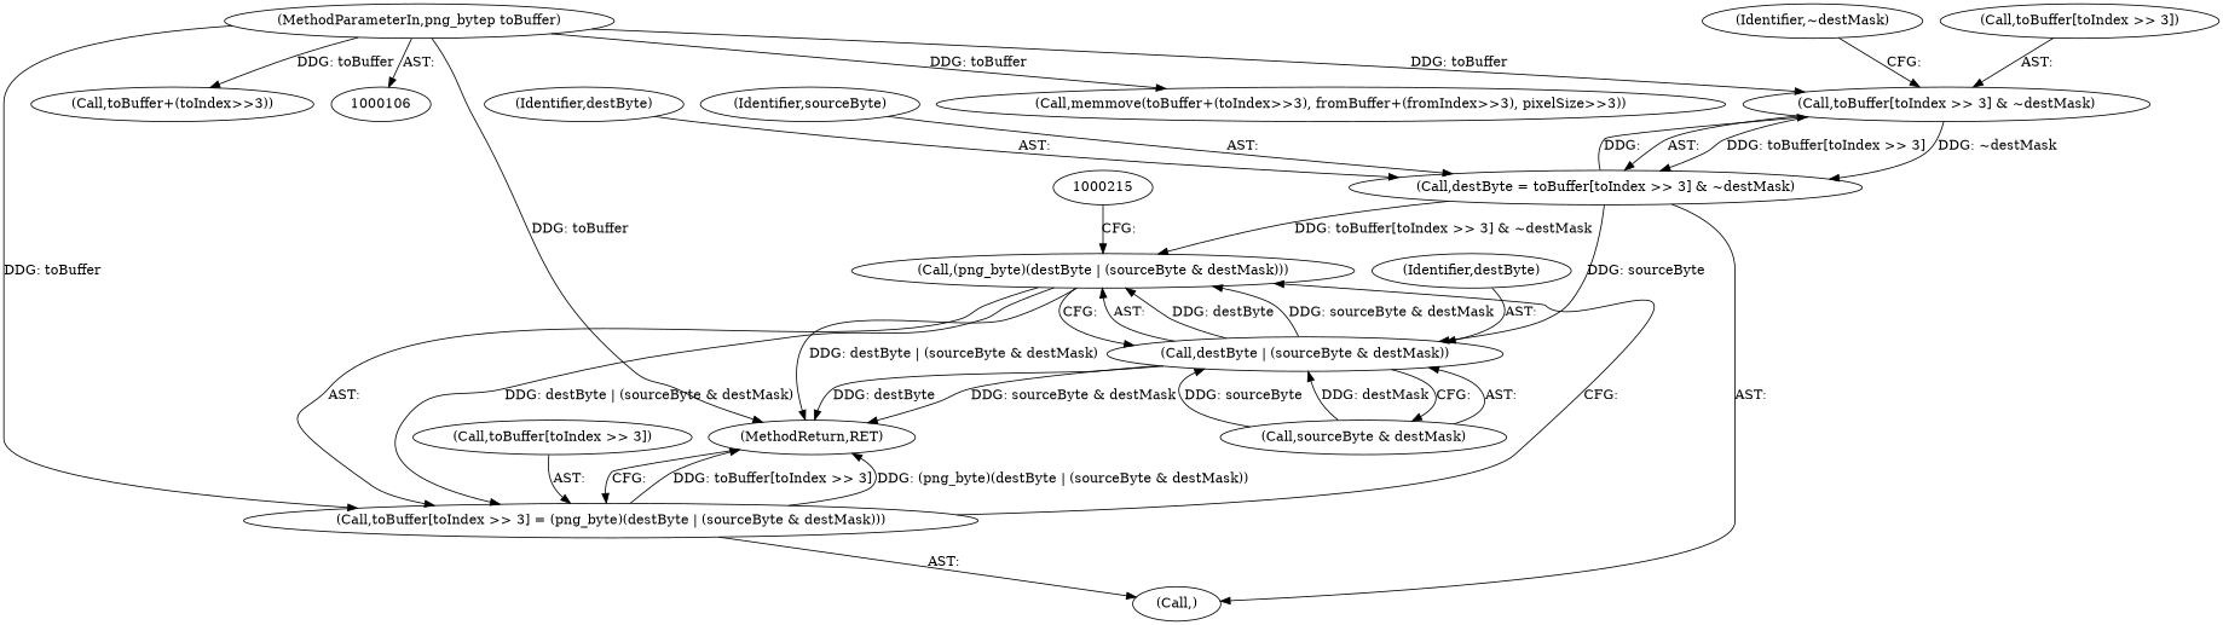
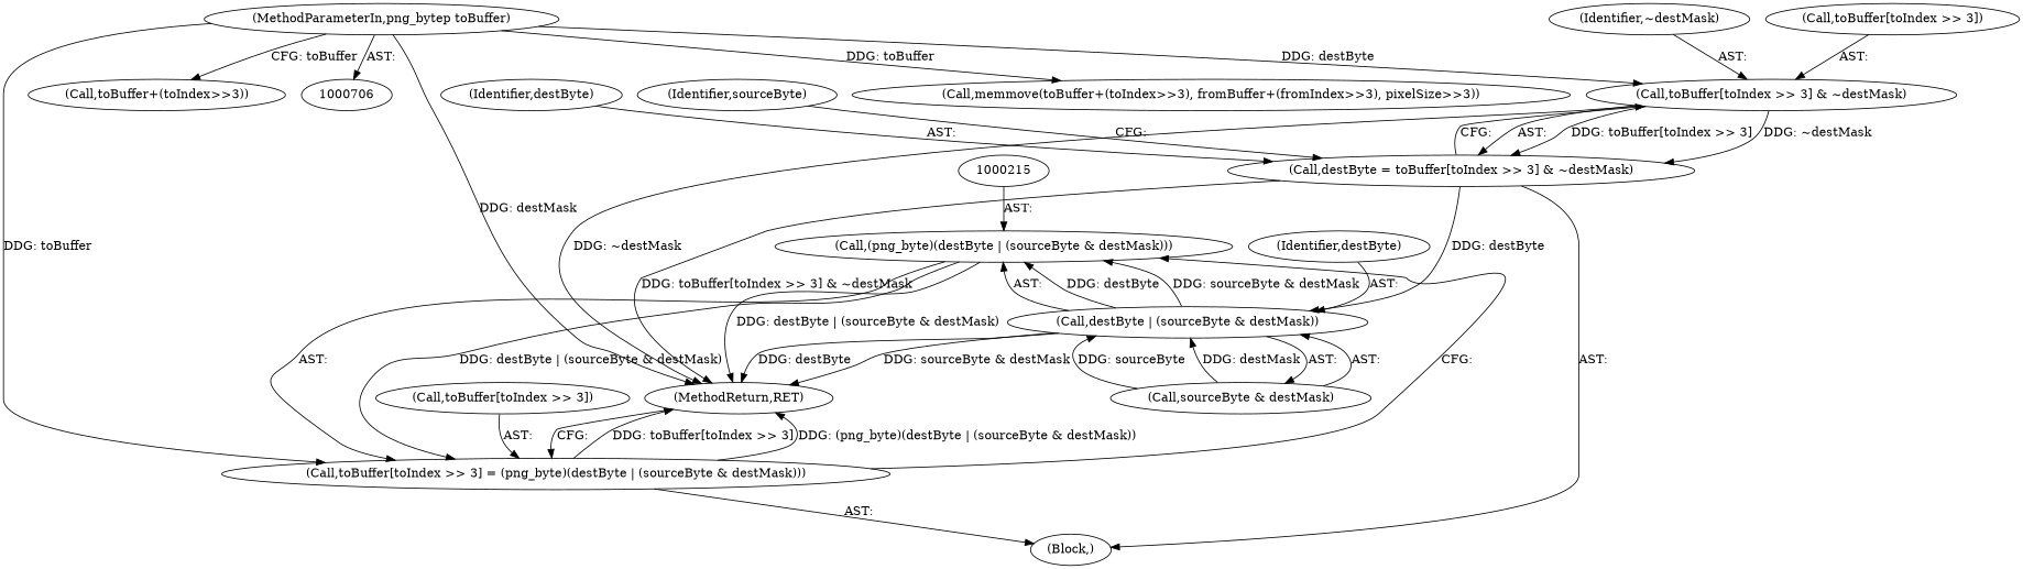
  digraph {
    n1 [label="(Call,toBuffer[toIndex >> 3] & ~destMask)"]
    n2 [label="(Call,destByte = toBuffer[toIndex >> 3] & ~destMask)"]
    n3 [label="(MethodReturn,RET)"]
    n4 [label="(Call,destByte | (sourceByte & destMask))"]
-   n5 [label="(Call,)"]
+   n5 [label="(Block,)"]
    n6 [label="(Identifier,~destMask)"]
    n7 [label="(Call,toBuffer[toIndex >> 3] = (png_byte)(destByte | (sourceByte & destMask)))"]
    n8 [label="(MethodParameterIn,png_bytep toBuffer)"]
    n9 [label="(Call,memmove(toBuffer+(toIndex>>3), fromBuffer+(fromIndex>>3), pixelSize>>3))"]
    n10 [label="(Call,toBuffer+(toIndex>>3))"]
-   1000106
+   1000106 [label=1000706]
    n12 [label="(Call,(png_byte)(destByte | (sourceByte & destMask)))"]
    n13 [label="(Call,sourceByte & destMask)"]
    n14 [label="(Identifier,destByte)"]
    n15 [label="(Call,toBuffer[toIndex >> 3])"]
    n16 [label="(Identifier,destByte)"]
    n17 [label="(Call,toBuffer[toIndex >> 3])"]
    n18 [label="(Identifier,sourceByte)"]
    1000215
    n1 -> n2 [label="AST: "]
    n1 -> n2 [label="DDG: toBuffer[toIndex >> 3]"]
    n1 -> n2 [label="DDG: ~destMask"]
-   n2 -> n1 [label="DDG: "]
-   n2 -> n12 [label="DDG: toBuffer[toIndex >> 3] & ~destMask"]
-   n2 -> n4 [label="DDG: sourceByte"]
+   n1 -> n3 [label="DDG: ~destMask"]
+   n2 -> n1 [label="CFG: "]
+   n2 -> n3 [label="DDG: toBuffer[toIndex >> 3] & ~destMask"]
+   n2 -> n4 [label="DDG: destByte"]
    n2 -> n5 [label="AST: "]
    n3 -> n7 [label="CFG: "]
    n4 -> n3 [label="DDG: destByte"]
    n4 -> n3 [label="DDG: sourceByte & destMask"]
    n4 -> n12 [label="AST: "]
    n4 -> n12 [label="DDG: destByte"]
    n4 -> n12 [label="DDG: sourceByte & destMask"]
-   n4 -> n13 [label="CFG: "]
-   n6 -> n1 [label="CFG: "]
+   n4 -> n13 [label="AST: "]
+   n6 -> n1 [label="AST: "]
    n7 -> n3 [label="DDG: toBuffer[toIndex >> 3]"]
    n7 -> n3 [label="DDG: (png_byte)(destByte | (sourceByte & destMask))"]
    n7 -> n5 [label="AST: "]
    n7 -> n12 [label="CFG: "]
-   n8 -> n1 [label="DDG: toBuffer"]
-   n8 -> n3 [label="DDG: toBuffer"]
+   n8 -> n1 [label="DDG: destByte"]
+   n8 -> n3 [label="DDG: destMask"]
    n8 -> n7 [label="DDG: toBuffer"]
    n8 -> n9 [label="DDG: toBuffer"]
-   n8 -> n10 [label="DDG: toBuffer"]
+   n8 -> n10 [label="CFG: toBuffer"]
    n8 -> 1000106 [label="AST: "]
    n12 -> n3 [label="DDG: destByte | (sourceByte & destMask)"]
-   n12 -> n4 [label="CFG: "]
    n12 -> n7 [label="AST: "]
    n12 -> n7 [label="DDG: destByte | (sourceByte & destMask)"]
    n13 -> n4 [label="AST: "]
    n13 -> n4 [label="DDG: sourceByte"]
    n13 -> n4 [label="DDG: destMask"]
    n14 -> n2 [label="AST: "]
    n15 -> n1 [label="AST: "]
    n16 -> n4 [label="AST: "]
    n17 -> n7 [label="AST: "]
-   n18 -> n2 [label="AST: "]
-   1000215 -> n12 [label="CFG: "]
+   n18 -> n2 [label="CFG: "]
+   1000215 -> n12 [label="AST: "]
  }
